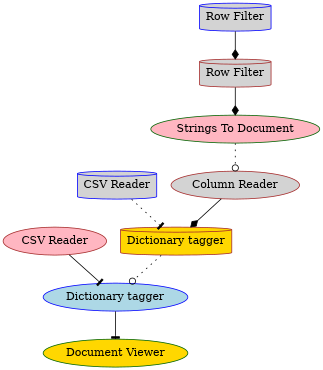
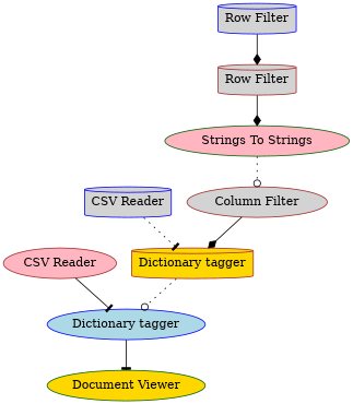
  digraph {
    rankdir=TB
    node [color=brown fillcolor=lightgrey shape=ellipse style=filled]
    edge [arrowhead=diamond style=solid]
-   n1 [label="Column Reader"]
+   n1 [label="Column Filter"]
    n2 [fillcolor=gold label="Dictionary tagger" shape=cylinder]
    n3 [color=blue fillcolor=lightblue label="Dictionary tagger"]
    n4 [color=darkgreen fillcolor=gold label="Document Viewer"]
-   n5 [color=darkgreen fillcolor=lightpink label="Strings To Document"]
+   n5 [color=darkgreen fillcolor=lightpink label="Strings To Strings"]
    n6 [color=blue label="Row Filter" shape=cylinder]
    n7 [label="Row Filter" shape=cylinder]
    n8 [color=blue label="CSV Reader" shape=cylinder]
    n9 [fillcolor=lightpink label="CSV Reader"]
    n1 -> n2
    n2 -> n3 [arrowhead=odot style=dotted]
    n3 -> n4 [arrowhead=tee]
    n5 -> n1 [arrowhead=odot style=dotted]
    n6 -> n7
    n7 -> n5
    n8 -> n2 [arrowhead=tee style=dotted]
    n9 -> n3 [arrowhead=tee]
  }
